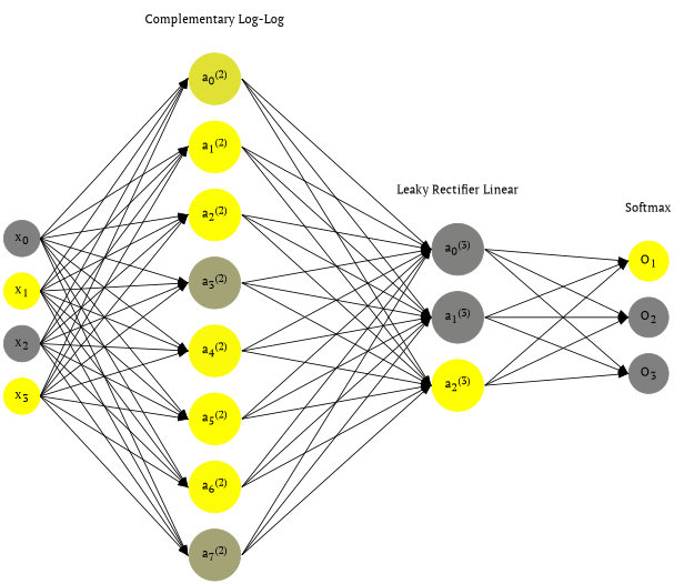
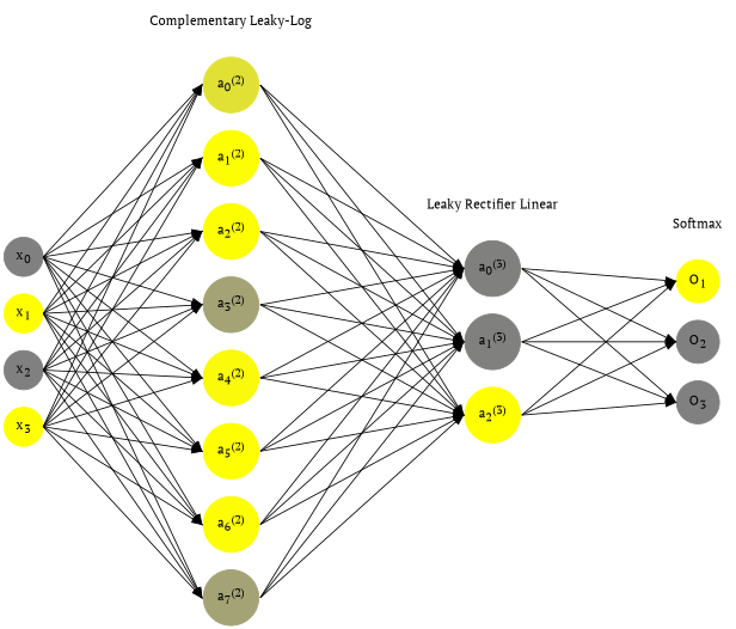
  digraph {
    rankdir=LR
    ranksep=1.4
    splines=false
    fontname="PT Serif"
    node [color="0.1667, 0.0, 0.5" fillcolor="0.1667, 0.0, 0.5" shape=circle style=filled fontname="PT Serif"]
    edge [headport=w style=solid tailport=e fontname="PT Serif"]
    n1 [label=<x<sub>0</sub>>]
    n2 [color="0.1667, 1.0, 1.0" fillcolor="0.1667, 1.0, 1.0" label=<x<sub>1</sub>>]
    n3 [label=<x<sub>2</sub>>]
    n4 [color="0.1667, 1.0, 1.0" fillcolor="0.1667, 1.0, 1.0" label=<x<sub>3</sub>>]
    n5 [color="0.1667, 0.762112, 0.881056" fillcolor="0.1667, 0.762112, 0.881056" label=<a<sub>0</sub><sup>(2)</sup>>]
    n6 [color="0.1667, 0.987753, 0.993877" fillcolor="0.1667, 0.987753, 0.993877" label=<a<sub>1</sub><sup>(2)</sup>>]
    n7 [color="0.1667, 0.990290, 0.995145" fillcolor="0.1667, 0.990290, 0.995145" label=<a<sub>2</sub><sup>(2)</sup>>]
    n8 [color="0.1667, 0.276933, 0.638467" fillcolor="0.1667, 0.276933, 0.638467" label=<a<sub>3</sub><sup>(2)</sup>>]
    n9 [color="0.1667, 0.957181, 0.978590" fillcolor="0.1667, 0.957181, 0.978590" label=<a<sub>4</sub><sup>(2)</sup>>]
    n10 [color="0.1667, 0.996657, 0.998328" fillcolor="0.1667, 0.996657, 0.998328" label=<a<sub>5</sub><sup>(2)</sup>>]
    n11 [color="0.1667, 0.980241, 0.990121" fillcolor="0.1667, 0.980241, 0.990121" label=<a<sub>6</sub><sup>(2)</sup>>]
    n12 [color="0.1667, 0.276610, 0.638305" fillcolor="0.1667, 0.276610, 0.638305" label=<a<sub>7</sub><sup>(2)</sup>>]
    n13 [color="0.1667, 0.003273, 0.501637" fillcolor="0.1667, 0.003273, 0.501637" label=<a<sub>0</sub><sup>(3)</sup>>]
    n14 [color="0.1667, 0.004020, 0.502010" fillcolor="0.1667, 0.004020, 0.502010" label=<a<sub>1</sub><sup>(3)</sup>>]
    n15 [color="0.1667, 11.287837, 6.143918" fillcolor="0.1667, 11.287837, 6.143918" label=<a<sub>2</sub><sup>(3)</sup>>]
    n16 [color="0.1667, 1.0, 1.0" fillcolor="0.1667, 1.0, 1.0" label=<O<sub>1</sub>>]
    n17 [label=<O<sub>2</sub>>]
    n18 [label=<O<sub>3</sub>>]
-   n19 [label="Complementary Log-Log" shape=plaintext color="" fillcolor="" style=""]
+   n19 [label="Complementary Leaky-Log" shape=plaintext color="" fillcolor="" style=""]
    n20 [label="Leaky Rectifier Linear" shape=plaintext color="" fillcolor="" style=""]
    n21 [label=Softmax shape=plaintext color="" fillcolor="" style=""]
    subgraph sub_1 {
      n1
    }
    subgraph sub_2 {
      n2
    }
    subgraph sub_3 {
      n3
    }
    subgraph sub_4 {
      n4
    }
    subgraph sub_5 {
      n5
    }
    subgraph sub_6 {
      n6
    }
    subgraph sub_7 {
      n7
    }
    subgraph sub_8 {
      n8
    }
    subgraph sub_9 {
      n9
    }
    subgraph sub_10 {
      n10
    }
    subgraph sub_11 {
      n11
    }
    subgraph sub_12 {
      n12
    }
    subgraph sub_13 {
      n13
    }
    subgraph sub_14 {
      n14
    }
    subgraph sub_15 {
      n15
    }
    subgraph sub_16 {
      n16
    }
    subgraph sub_17 {
      n17
    }
    subgraph sub_18 {
      n18
    }
    subgraph sub_19 {
      rank=same
      n1
      n2
      n3
      n4
    }
    subgraph sub_20 {
      rank=same
      n5
      n6
      n7
      n8
      n9
      n10
      n11
      n12
    }
    subgraph sub_21 {
      rank=same
      n13
      n14
      n15
    }
    subgraph sub_22 {
      rank=same
      n16
      n17
      n18
    }
    subgraph sub_23 {
      rank=same
      n5
      n19
    }
    subgraph sub_24 {
      rank=same
      n13
      n20
    }
    subgraph sub_25 {
      rank=same
      n16
      n21
    }
    n1 -> n2 [style=invis]
    n1 -> n5
    n1 -> n6
    n1 -> n7
    n1 -> n8
    n1 -> n9
    n1 -> n10
    n1 -> n11
    n1 -> n12
    n2 -> n3 [style=invis]
    n2 -> n5
    n2 -> n6
    n2 -> n7
    n2 -> n8
    n2 -> n9
    n2 -> n10
    n2 -> n11
    n2 -> n12
    n3 -> n4 [style=invis]
    n3 -> n5
    n3 -> n6
    n3 -> n7
    n3 -> n8
    n3 -> n9
    n3 -> n10
    n3 -> n11
    n3 -> n12
    n4 -> n5
    n4 -> n6
    n4 -> n7
    n4 -> n8
    n4 -> n9
    n4 -> n10
    n4 -> n11
    n4 -> n12
    n5 -> n6 [style=invis]
    n5 -> n13
    n5 -> n14
    n5 -> n15
    n6 -> n7 [style=invis]
    n6 -> n13
    n6 -> n14
    n6 -> n15
    n7 -> n8 [style=invis]
    n7 -> n13
    n7 -> n14
    n7 -> n15
    n8 -> n9 [style=invis]
    n8 -> n13
    n8 -> n14
    n8 -> n15
    n9 -> n10 [style=invis]
    n9 -> n13
    n9 -> n14
    n9 -> n15
    n10 -> n11 [style=invis]
    n10 -> n13
    n10 -> n14
    n10 -> n15
    n11 -> n12 [style=invis]
    n11 -> n13
    n11 -> n14
    n11 -> n15
    n12 -> n13
    n12 -> n14
    n12 -> n15
    n13 -> n14 [style=invis]
    n13 -> n16
    n13 -> n17
    n13 -> n18
    n14 -> n15 [style=invis]
    n14 -> n16
    n14 -> n17
    n14 -> n18
    n15 -> n16
    n15 -> n17
    n15 -> n18
    n16 -> n17 [style=invis]
    n17 -> n18 [style=invis]
    n19 -> n5 [style=invis]
    n20 -> n13 [style=invis]
    n21 -> n16 [style=invis]
  }
